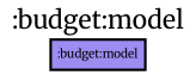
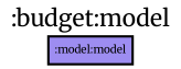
  digraph {
    fontsize=30
    label=":budget:model"
    labelloc=t
    rankdir=TB
    ranksep=1.5
    fontname=Merriweather
-   ":budget:model" [color=black fillcolor="#9D8DF1" penwidth=3 shape=box style=filled fontname=Merriweather]
+   ":budget:model" [color=black fillcolor="#9D8DF1" penwidth=3 shape=box style=filled fontname=Merriweather label=":model:model"]
    subgraph sub_1 {
      rank=same
      ":budget:model"
    }
  }
